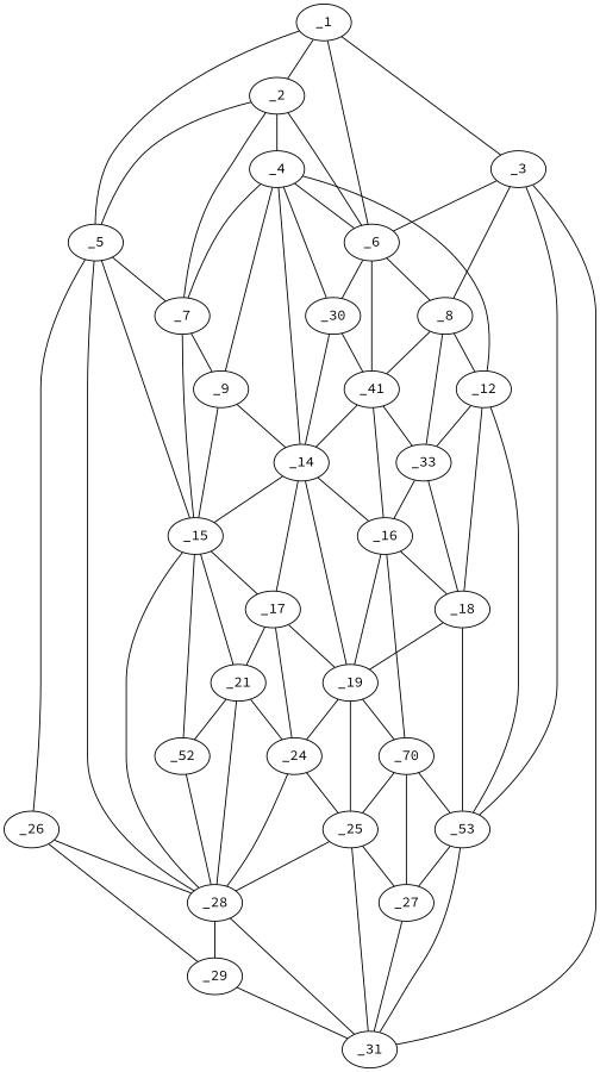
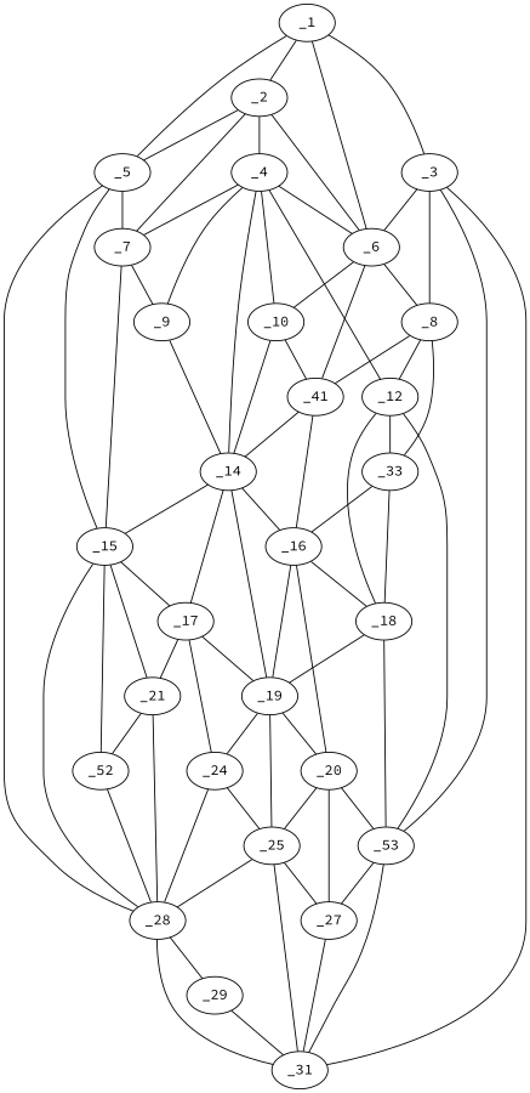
  graph {
    fontname="Source Code Pro"
    node [fontname="Source Code Pro" x=80 y=75]
    edge [fontname="Source Code Pro" valence=2]
    _1 [x=25 y=87]
    _5 [x=49]
    _2 [x=39]
    _3 [x=45 y=4]
    _6 [x=50 y=43]
-   _26 [x=88 y=123]
    _7 [x=50 y=70]
    _15 [x=66 y=71]
    _28 [x=90 y=90]
    _29 [x=94 y=105]
    _4 [x=49 y=57]
    _8 [x=52 y=33]
    n13 [label=_53 x=83 y=14]
    _31 [x=106 y=7]
-   _10 [x=57 y=50 label=_30]
+   _10 [x=57 y=50]
    n16 [label=_41 x=60 y=40]
    _9 [x=56 y=65]
    _17 [x=70 y=56]
    _21 [y=66]
    n20 [label=_52 y=74]
    _12 [x=61 y=22]
    _14 [x=63 y=54]
    n23 [label=_33 x=62 y=31]
    _18 [x=74 y=23]
    _27 [x=89 y=28]
    _16 [x=67 y=39]
    _19 [x=75 y=42]
-   _20 [y=26 label=_70]
+   _20 [y=26]
    _24 [x=85 y=50]
    _25 [x=88 y=38]
    _1 -- _5
    _1 -- _2
    _1 -- _3 [valence=1]
    _1 -- _6
-   _5 -- _26 [valence=1]
    _5 -- _7 [valence=1]
    _5 -- _15 [valence=1]
    _5 -- _28
    _2 -- _5
    _2 -- _6
    _2 -- _7 [valence=1]
    _2 -- _4
    _3 -- _6 [valence=1]
    _3 -- _8
    _3 -- n13
    _3 -- _31 [valence=1]
    _6 -- _8
    _6 -- _10
    _6 -- n16
-   _26 -- _28
-   _26 -- _29
    _7 -- _15 [valence=1]
    _7 -- _9
    _15 -- _28
    _15 -- _17
    _15 -- _21
    _15 -- n20 [valence=1]
    _28 -- _29
    _28 -- _31
    _29 -- _31
    _4 -- _6
    _4 -- _7
    _4 -- _10
    _4 -- _9
    _4 -- _12 [valence=1]
    _4 -- _14
    _8 -- n16
    _8 -- _12
    _8 -- n23 [valence=1]
    n13 -- _31 [valence=1]
    n13 -- _27
    _10 -- n16
    _10 -- _14
    n16 -- _14
-   n16 -- n23
    n16 -- _16
-   _9 -- _15
    _9 -- _14
    _17 -- _21
    _17 -- _19 [valence=1]
    _17 -- _24
    _21 -- _28
    _21 -- n20
-   _21 -- _24 [valence=1]
    n20 -- _28
    _12 -- n13
    _12 -- n23 [valence=1]
    _12 -- _18 [valence=1]
    _14 -- _15 [valence=1]
    _14 -- _17
    _14 -- _16 [valence=1]
    _14 -- _19
    n23 -- _18
    n23 -- _16 [valence=1]
    _18 -- n13
    _18 -- _19 [valence=1]
    _27 -- _31 [valence=1]
    _16 -- _18 [valence=1]
    _16 -- _19 [valence=1]
    _16 -- _20
    _19 -- _20
    _19 -- _24
    _19 -- _25
    _20 -- n13 [valence=1]
    _20 -- _27
    _20 -- _25
    _24 -- _28
    _24 -- _25
    _25 -- _28 [valence=1]
    _25 -- _31
    _25 -- _27 [valence=1]
  }
